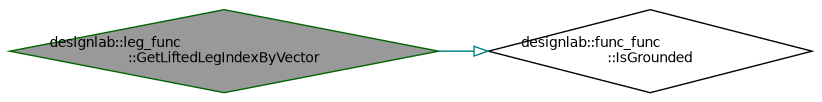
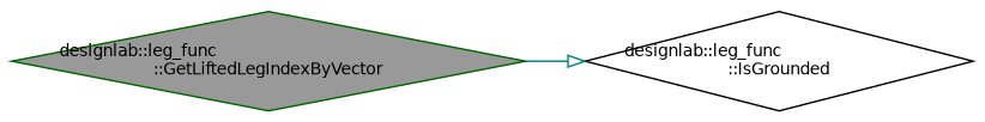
  digraph {
    rankdir=LR
    node [fontname=Helvetica fontsize=10 shape=diamond style=filled]
    n1 [color=darkgreen fillcolor=grey60 fontcolor=black height=0.2 label="designlab::leg_func\l::GetLiftedLegIndexByVector" width=0.4]
-   n2 [color=black fillcolor=white height=0.2 label="designlab::func_func\l::IsGrounded" width=0.4]
+   n2 [color=black fillcolor=white height=0.2 label="designlab::leg_func\l::IsGrounded" width=0.4]
    n1 -> n2 [color=teal fontname=Helvetica fontsize=10 labelfontname=Helvetica labelfontsize=10 style=solid arrowhead=onormal]
  }
